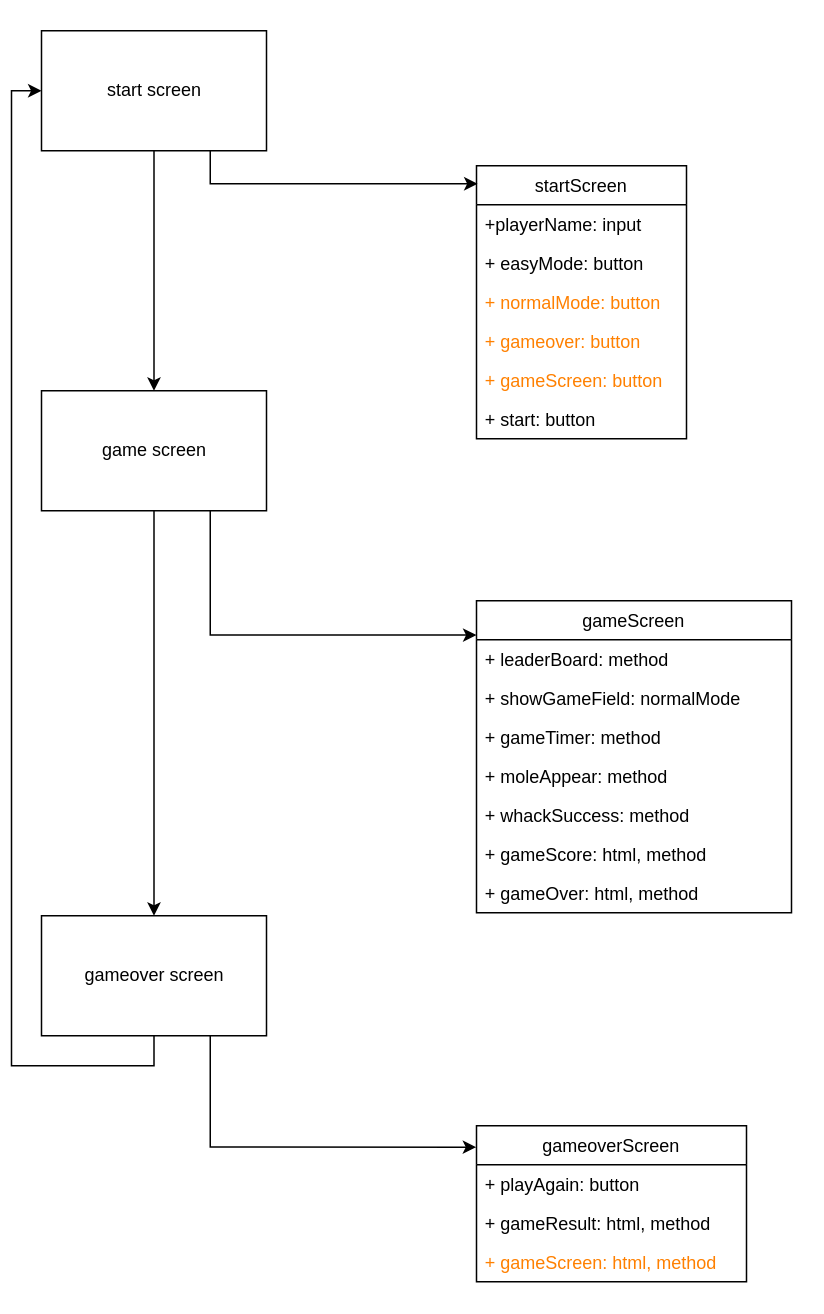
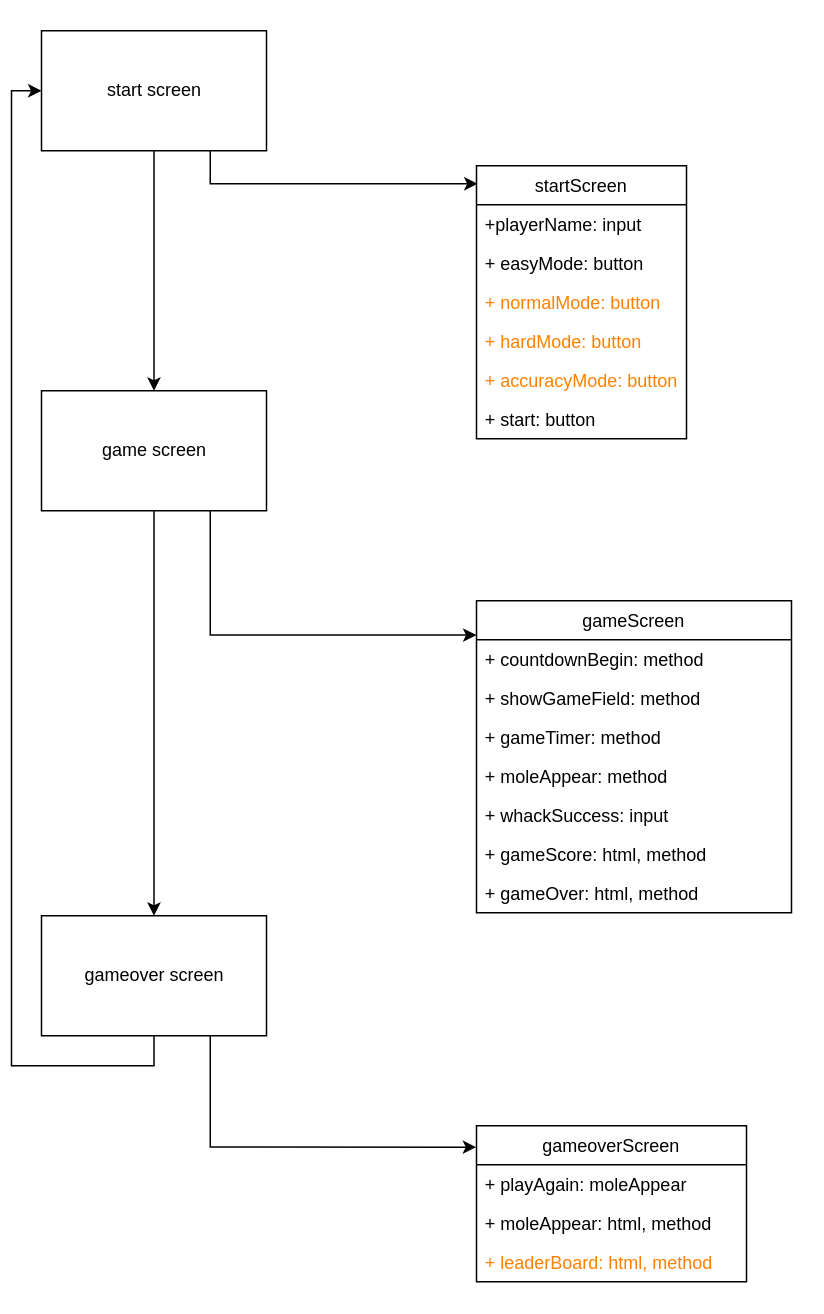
  <mxCell id="0" />
  <mxCell id="1" parent="0" />
  <mxCell id="2" style="edgeStyle=orthogonalEdgeStyle;rounded=0;orthogonalLoop=1;jettySize=auto;html=1;exitX=0.5;exitY=1;exitDx=0;exitDy=0;entryX=0.5;entryY=0;entryDx=0;entryDy=0;fontColor=#FF8000;" parent="1" source="4" target="7" edge="1"><mxGeometry relative="1" as="geometry" /></mxCell>
  <mxCell id="3" style="edgeStyle=orthogonalEdgeStyle;rounded=0;orthogonalLoop=1;jettySize=auto;html=1;exitX=0.75;exitY=1;exitDx=0;exitDy=0;entryX=0.005;entryY=0.066;entryDx=0;entryDy=0;entryPerimeter=0;fontColor=#FF8000;" parent="1" source="4" target="11" edge="1"><mxGeometry relative="1" as="geometry" /></mxCell>
  <mxCell id="4" value="start screen" style="html=1;" parent="1" vertex="1"><mxGeometry x="20" y="20" width="150" height="80" as="geometry" /></mxCell>
  <mxCell id="5" style="edgeStyle=orthogonalEdgeStyle;rounded=0;orthogonalLoop=1;jettySize=auto;html=1;exitX=0.5;exitY=1;exitDx=0;exitDy=0;entryX=0.5;entryY=0;entryDx=0;entryDy=0;fontColor=#FF8000;" parent="1" source="7" target="10" edge="1"><mxGeometry relative="1" as="geometry" /></mxCell>
  <mxCell id="6" style="edgeStyle=orthogonalEdgeStyle;rounded=0;orthogonalLoop=1;jettySize=auto;html=1;exitX=0.75;exitY=1;exitDx=0;exitDy=0;entryX=0;entryY=0.11;entryDx=0;entryDy=0;entryPerimeter=0;fontColor=#000000;" parent="1" source="7" target="18" edge="1"><mxGeometry relative="1" as="geometry" /></mxCell>
  <mxCell id="7" value="game screen" style="html=1;" parent="1" vertex="1"><mxGeometry x="20" y="260" width="150" height="80" as="geometry" /></mxCell>
  <mxCell id="8" style="edgeStyle=orthogonalEdgeStyle;rounded=0;orthogonalLoop=1;jettySize=auto;html=1;exitX=0.5;exitY=1;exitDx=0;exitDy=0;entryX=0;entryY=0.5;entryDx=0;entryDy=0;fontColor=#000000;" parent="1" source="10" target="4" edge="1"><mxGeometry relative="1" as="geometry" /></mxCell>
  <mxCell id="9" style="edgeStyle=orthogonalEdgeStyle;rounded=0;orthogonalLoop=1;jettySize=auto;html=1;exitX=0.75;exitY=1;exitDx=0;exitDy=0;entryX=-0.001;entryY=0.137;entryDx=0;entryDy=0;entryPerimeter=0;fontColor=#000000;" parent="1" source="10" target="26" edge="1"><mxGeometry relative="1" as="geometry" /></mxCell>
  <mxCell id="10" value="gameover screen" style="html=1;" parent="1" vertex="1"><mxGeometry x="20" y="610" width="150" height="80" as="geometry" /></mxCell>
  <mxCell id="11" value="startScreen" style="swimlane;fontStyle=0;childLayout=stackLayout;horizontal=1;startSize=26;fillColor=none;horizontalStack=0;resizeParent=1;resizeParentMax=0;resizeLast=0;collapsible=1;marginBottom=0;" parent="1" vertex="1"><mxGeometry x="310" y="110" width="140" height="182" as="geometry" /></mxCell>
  <mxCell id="12" value="+playerName: input" style="text;strokeColor=none;fillColor=none;align=left;verticalAlign=top;spacingLeft=4;spacingRight=4;overflow=hidden;rotatable=0;points=[[0,0.5],[1,0.5]];portConstraint=eastwest;" parent="11" vertex="1"><mxGeometry y="26" width="140" height="26" as="geometry" /></mxCell>
  <mxCell id="13" value="+ easyMode: button" style="text;strokeColor=none;fillColor=none;align=left;verticalAlign=top;spacingLeft=4;spacingRight=4;overflow=hidden;rotatable=0;points=[[0,0.5],[1,0.5]];portConstraint=eastwest;" parent="11" vertex="1"><mxGeometry y="52" width="140" height="26" as="geometry" /></mxCell>
  <mxCell id="14" value="+ normalMode: button" style="text;strokeColor=none;fillColor=none;align=left;verticalAlign=top;spacingLeft=4;spacingRight=4;overflow=hidden;rotatable=0;points=[[0,0.5],[1,0.5]];portConstraint=eastwest;fontColor=#FF8000;" parent="11" vertex="1"><mxGeometry y="78" width="140" height="26" as="geometry" /></mxCell>
- <mxCell id="15" value="+ gameover: button" style="text;strokeColor=none;fillColor=none;align=left;verticalAlign=top;spacingLeft=4;spacingRight=4;overflow=hidden;rotatable=0;points=[[0,0.5],[1,0.5]];portConstraint=eastwest;fontColor=#FF8000;" parent="11" vertex="1"><mxGeometry y="104" width="140" height="26" as="geometry" /></mxCell>
- <mxCell id="16" value="+ gameScreen: button" style="text;strokeColor=none;fillColor=none;align=left;verticalAlign=top;spacingLeft=4;spacingRight=4;overflow=hidden;rotatable=0;points=[[0,0.5],[1,0.5]];portConstraint=eastwest;fontColor=#FF8000;" parent="11" vertex="1"><mxGeometry y="130" width="140" height="26" as="geometry" /></mxCell>
+ <mxCell id="15" value="+ hardMode: button" style="text;strokeColor=none;fillColor=none;align=left;verticalAlign=top;spacingLeft=4;spacingRight=4;overflow=hidden;rotatable=0;points=[[0,0.5],[1,0.5]];portConstraint=eastwest;fontColor=#FF8000;" parent="11" vertex="1"><mxGeometry y="104" width="140" height="26" as="geometry" /></mxCell>
+ <mxCell id="16" value="+ accuracyMode: button" style="text;strokeColor=none;fillColor=none;align=left;verticalAlign=top;spacingLeft=4;spacingRight=4;overflow=hidden;rotatable=0;points=[[0,0.5],[1,0.5]];portConstraint=eastwest;fontColor=#FF8000;" parent="11" vertex="1"><mxGeometry y="130" width="140" height="26" as="geometry" /></mxCell>
  <mxCell id="17" value="+ start: button" style="text;strokeColor=none;fillColor=none;align=left;verticalAlign=top;spacingLeft=4;spacingRight=4;overflow=hidden;rotatable=0;points=[[0,0.5],[1,0.5]];portConstraint=eastwest;" parent="11" vertex="1"><mxGeometry y="156" width="140" height="26" as="geometry" /></mxCell>
  <mxCell id="18" value="gameScreen" style="swimlane;fontStyle=0;childLayout=stackLayout;horizontal=1;startSize=26;fillColor=none;horizontalStack=0;resizeParent=1;resizeParentMax=0;resizeLast=0;collapsible=1;marginBottom=0;fontColor=#000000;" parent="1" vertex="1"><mxGeometry x="310" y="400" width="210" height="208" as="geometry" /></mxCell>
- <mxCell id="19" value="+ leaderBoard: method" style="text;strokeColor=none;fillColor=none;align=left;verticalAlign=top;spacingLeft=4;spacingRight=4;overflow=hidden;rotatable=0;points=[[0,0.5],[1,0.5]];portConstraint=eastwest;" parent="18" vertex="1"><mxGeometry y="26" width="210" height="26" as="geometry" /></mxCell>
- <mxCell id="20" value="+ showGameField: normalMode" style="text;strokeColor=none;fillColor=none;align=left;verticalAlign=top;spacingLeft=4;spacingRight=4;overflow=hidden;rotatable=0;points=[[0,0.5],[1,0.5]];portConstraint=eastwest;" parent="18" vertex="1"><mxGeometry y="52" width="210" height="26" as="geometry" /></mxCell>
+ <mxCell id="19" value="+ countdownBegin: method" style="text;strokeColor=none;fillColor=none;align=left;verticalAlign=top;spacingLeft=4;spacingRight=4;overflow=hidden;rotatable=0;points=[[0,0.5],[1,0.5]];portConstraint=eastwest;" parent="18" vertex="1"><mxGeometry y="26" width="210" height="26" as="geometry" /></mxCell>
+ <mxCell id="20" value="+ showGameField: method" style="text;strokeColor=none;fillColor=none;align=left;verticalAlign=top;spacingLeft=4;spacingRight=4;overflow=hidden;rotatable=0;points=[[0,0.5],[1,0.5]];portConstraint=eastwest;" parent="18" vertex="1"><mxGeometry y="52" width="210" height="26" as="geometry" /></mxCell>
  <mxCell id="21" value="+ gameTimer: method" style="text;strokeColor=none;fillColor=none;align=left;verticalAlign=top;spacingLeft=4;spacingRight=4;overflow=hidden;rotatable=0;points=[[0,0.5],[1,0.5]];portConstraint=eastwest;" parent="18" vertex="1"><mxGeometry y="78" width="210" height="26" as="geometry" /></mxCell>
  <mxCell id="22" value="+ moleAppear: method" style="text;strokeColor=none;fillColor=none;align=left;verticalAlign=top;spacingLeft=4;spacingRight=4;overflow=hidden;rotatable=0;points=[[0,0.5],[1,0.5]];portConstraint=eastwest;" parent="18" vertex="1"><mxGeometry y="104" width="210" height="26" as="geometry" /></mxCell>
- <mxCell id="23" value="+ whackSuccess: method" style="text;strokeColor=none;fillColor=none;align=left;verticalAlign=top;spacingLeft=4;spacingRight=4;overflow=hidden;rotatable=0;points=[[0,0.5],[1,0.5]];portConstraint=eastwest;" parent="18" vertex="1"><mxGeometry y="130" width="210" height="26" as="geometry" /></mxCell>
+ <mxCell id="23" value="+ whackSuccess: input" style="text;strokeColor=none;fillColor=none;align=left;verticalAlign=top;spacingLeft=4;spacingRight=4;overflow=hidden;rotatable=0;points=[[0,0.5],[1,0.5]];portConstraint=eastwest;" parent="18" vertex="1"><mxGeometry y="130" width="210" height="26" as="geometry" /></mxCell>
  <mxCell id="24" value="+ gameScore: html, method" style="text;strokeColor=none;fillColor=none;align=left;verticalAlign=top;spacingLeft=4;spacingRight=4;overflow=hidden;rotatable=0;points=[[0,0.5],[1,0.5]];portConstraint=eastwest;" parent="18" vertex="1"><mxGeometry y="156" width="210" height="26" as="geometry" /></mxCell>
  <mxCell id="25" value="+ gameOver: html, method" style="text;strokeColor=none;fillColor=none;align=left;verticalAlign=top;spacingLeft=4;spacingRight=4;overflow=hidden;rotatable=0;points=[[0,0.5],[1,0.5]];portConstraint=eastwest;" parent="18" vertex="1"><mxGeometry y="182" width="210" height="26" as="geometry" /></mxCell>
  <mxCell id="26" value="gameoverScreen" style="swimlane;fontStyle=0;childLayout=stackLayout;horizontal=1;startSize=26;fillColor=none;horizontalStack=0;resizeParent=1;resizeParentMax=0;resizeLast=0;collapsible=1;marginBottom=0;fontColor=#000000;" parent="1" vertex="1"><mxGeometry x="310" y="750" width="180" height="104" as="geometry" /></mxCell>
- <mxCell id="27" value="+ playAgain: button" style="text;strokeColor=none;fillColor=none;align=left;verticalAlign=top;spacingLeft=4;spacingRight=4;overflow=hidden;rotatable=0;points=[[0,0.5],[1,0.5]];portConstraint=eastwest;" parent="26" vertex="1"><mxGeometry y="26" width="180" height="26" as="geometry" /></mxCell>
- <mxCell id="28" value="+ gameResult: html, method" style="text;strokeColor=none;fillColor=none;align=left;verticalAlign=top;spacingLeft=4;spacingRight=4;overflow=hidden;rotatable=0;points=[[0,0.5],[1,0.5]];portConstraint=eastwest;" parent="26" vertex="1"><mxGeometry y="52" width="180" height="26" as="geometry" /></mxCell>
- <mxCell id="29" value="+ gameScreen: html, method" style="text;strokeColor=none;fillColor=none;align=left;verticalAlign=top;spacingLeft=4;spacingRight=4;overflow=hidden;rotatable=0;points=[[0,0.5],[1,0.5]];portConstraint=eastwest;fontColor=#FF8000;" parent="26" vertex="1"><mxGeometry y="78" width="180" height="26" as="geometry" /></mxCell>
+ <mxCell id="27" value="+ playAgain: moleAppear" style="text;strokeColor=none;fillColor=none;align=left;verticalAlign=top;spacingLeft=4;spacingRight=4;overflow=hidden;rotatable=0;points=[[0,0.5],[1,0.5]];portConstraint=eastwest;" parent="26" vertex="1"><mxGeometry y="26" width="180" height="26" as="geometry" /></mxCell>
+ <mxCell id="28" value="+ moleAppear: html, method" style="text;strokeColor=none;fillColor=none;align=left;verticalAlign=top;spacingLeft=4;spacingRight=4;overflow=hidden;rotatable=0;points=[[0,0.5],[1,0.5]];portConstraint=eastwest;" parent="26" vertex="1"><mxGeometry y="52" width="180" height="26" as="geometry" /></mxCell>
+ <mxCell id="29" value="+ leaderBoard: html, method" style="text;strokeColor=none;fillColor=none;align=left;verticalAlign=top;spacingLeft=4;spacingRight=4;overflow=hidden;rotatable=0;points=[[0,0.5],[1,0.5]];portConstraint=eastwest;fontColor=#FF8000;" parent="26" vertex="1"><mxGeometry y="78" width="180" height="26" as="geometry" /></mxCell>
